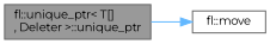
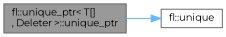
  digraph {
    rankdir=LR
    fontname=Montserrat
    node [fontname=Montserrat fontsize=10 shape=box style=filled]
    n1 [color=gray40 fillcolor=grey60 fontcolor=black height=0.2 label="fl::unique_ptr\< T[]\l, Deleter \>::unique_ptr" width=0.4]
-   n2 [color=grey40 fillcolor=white height=0.2 label="fl::move" width=0.4]
+   n2 [color=grey40 fillcolor=white height=0.2 label="fl::unique" width=0.4]
    n1 -> n2 [color=steelblue1 fontname=Montserrat fontsize=10 labelfontname=Helvetica labelfontsize=10 style=solid]
  }
